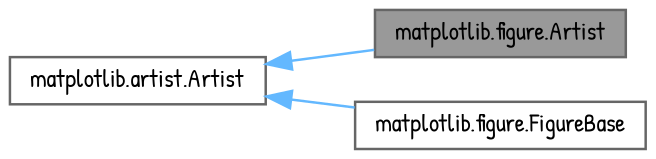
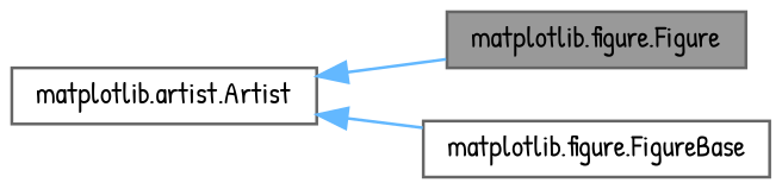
  digraph {
    fontname="Patrick Hand"
    rankdir=LR
    node [color=gray40 fillcolor=white fontname="Patrick Hand" fontsize=10 shape=box style=filled]
    edge [color=steelblue1 dir=back fontname="Patrick Hand" fontsize=10 labelfontname=Helvetica labelfontsize=10 style=solid]
-   n1 [fillcolor=grey60 fontcolor=black height=0.2 label="matplotlib.figure.Artist" width=0.4]
+   n1 [fillcolor=grey60 fontcolor=black height=0.2 label="matplotlib.figure.Figure" width=0.4]
    n2 [height=0.2 label="matplotlib.figure.FigureBase" width=0.4]
    n3 [height=0.2 label="matplotlib.artist.Artist" width=0.4]
    n3 -> n1
    n3 -> n2
  }
